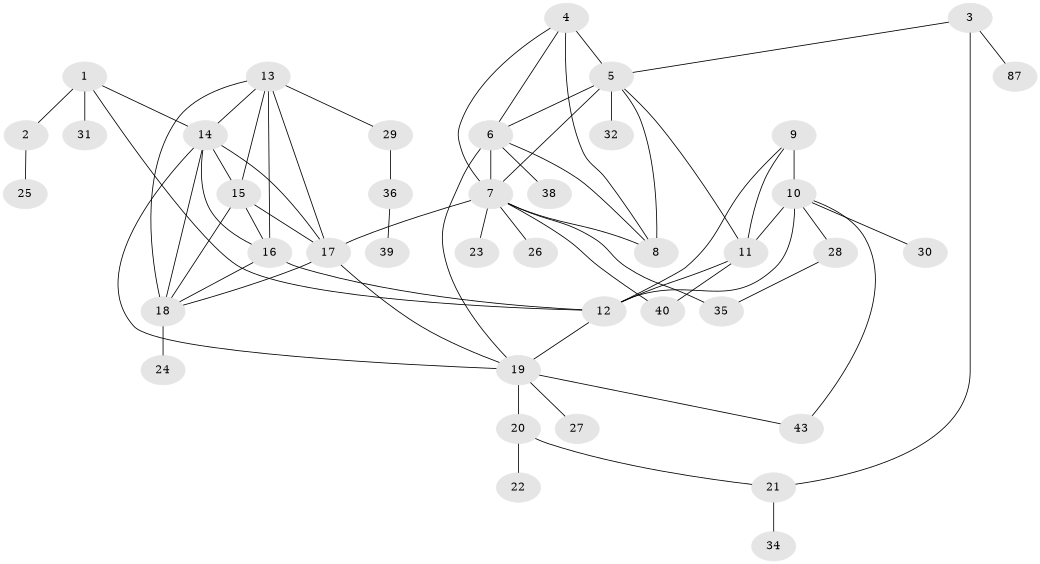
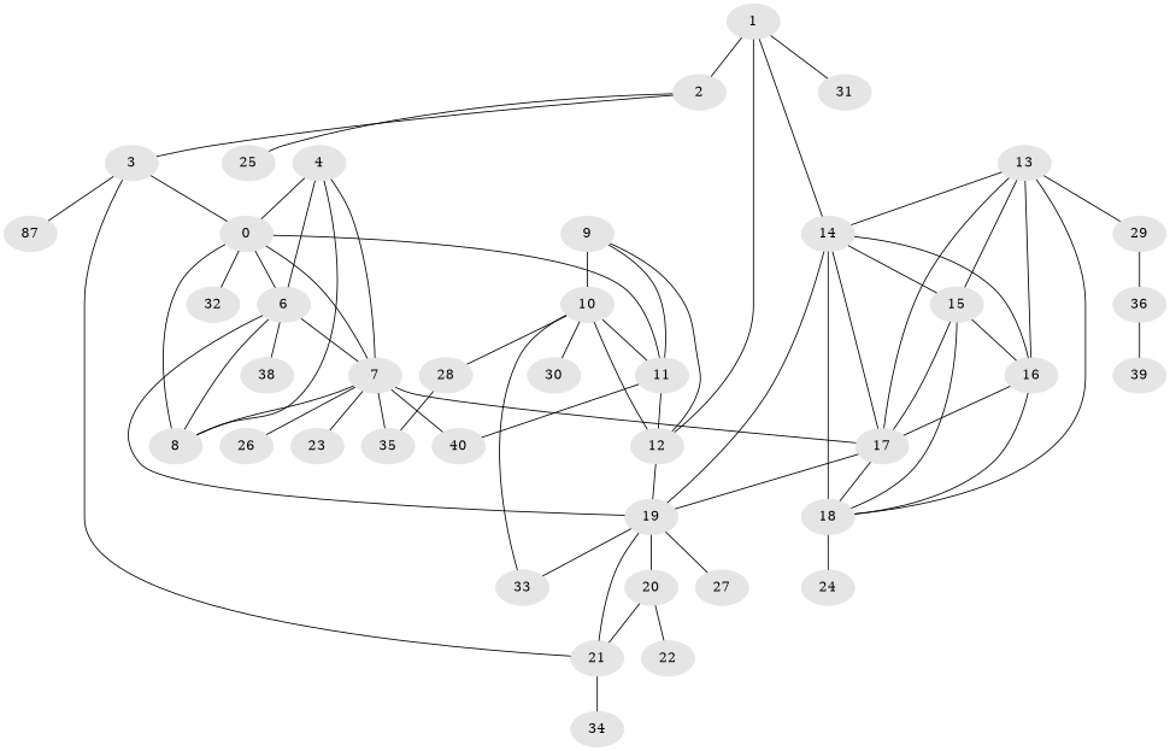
  graph {
    node [color=gray90 style=filled]
    edge [weight=1.0]
    1
    2
    12
    14
    31
    3
    25
-   5
+   5 [label=0]
    21
    n10 [label=87]
    19
    17
    16
    15
    18
    6
    7
    8
    11
    32
    34
    4
    38
    23
    26
    35
    40
-   33 [label=43]
+   33
    20
    27
    9
    10
    28
    30
    13
    29
    24
    36
    22
    39
    1 -- 2 [weight=4.0]
    1 -- 12 [weight=2.0]
    1 -- 14
    1 -- 31 [weight=3.0]
+   2 -- 3
    2 -- 25
    12 -- 19
    14 -- 19
    14 -- 17
    14 -- 16
    14 -- 15
    14 -- 18 [weight=5.0]
    3 -- 5
    3 -- 21
    3 -- n10
    5 -- 6 [weight=2.0]
    5 -- 7 [weight=2.0]
    5 -- 8 [weight=4.0]
    5 -- 11
    5 -- 32
    21 -- 34
+   19 -- 21 [weight=4.0]
    19 -- 33
    19 -- 20 [weight=4.0]
    19 -- 27
    17 -- 19
    17 -- 18
-   16 -- 12
+   16 -- 17
    16 -- 18
    15 -- 17
    15 -- 16
    15 -- 18
    18 -- 24
    6 -- 19
    6 -- 7
    6 -- 8
    6 -- 38
    7 -- 17
    7 -- 8
    7 -- 23
    7 -- 26
    7 -- 35 [weight=2.0]
    7 -- 40
    11 -- 12
    11 -- 40
    4 -- 5 [weight=2.0]
    4 -- 6
    4 -- 7
    4 -- 8
    20 -- 21
    20 -- 22
    9 -- 12
    9 -- 11
    9 -- 10 [weight=3.0]
    10 -- 12 [weight=3.0]
    10 -- 11 [weight=3.0]
    10 -- 33
    10 -- 28
    10 -- 30 [weight=3.0]
    28 -- 35
    13 -- 14
    13 -- 17
    13 -- 16
    13 -- 15
    13 -- 18
    13 -- 29
    29 -- 36 [weight=2.0]
    36 -- 39
  }
